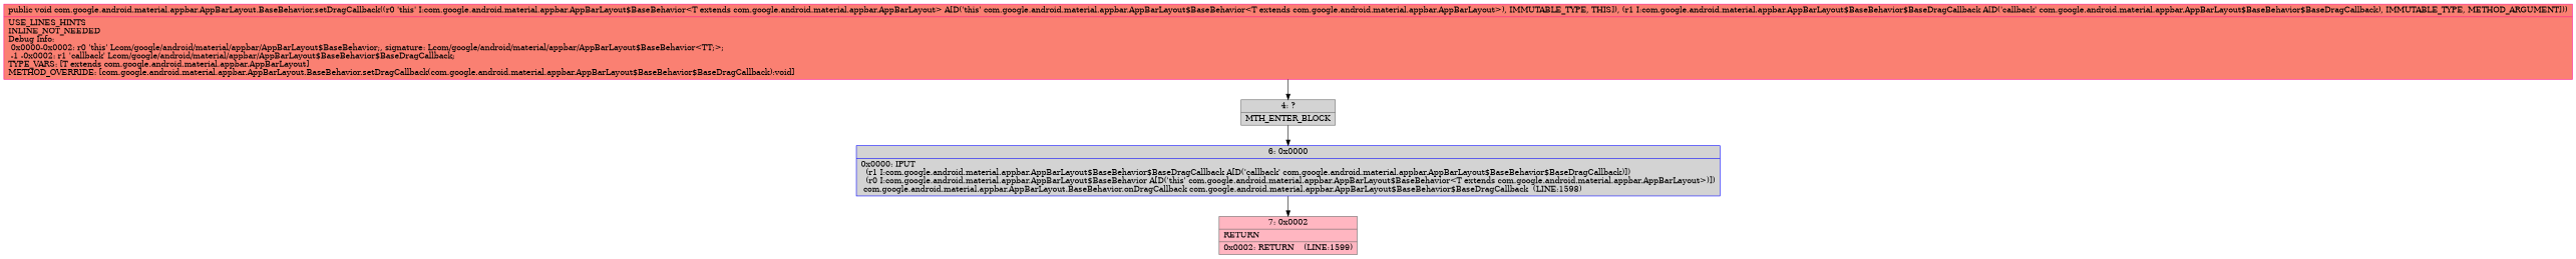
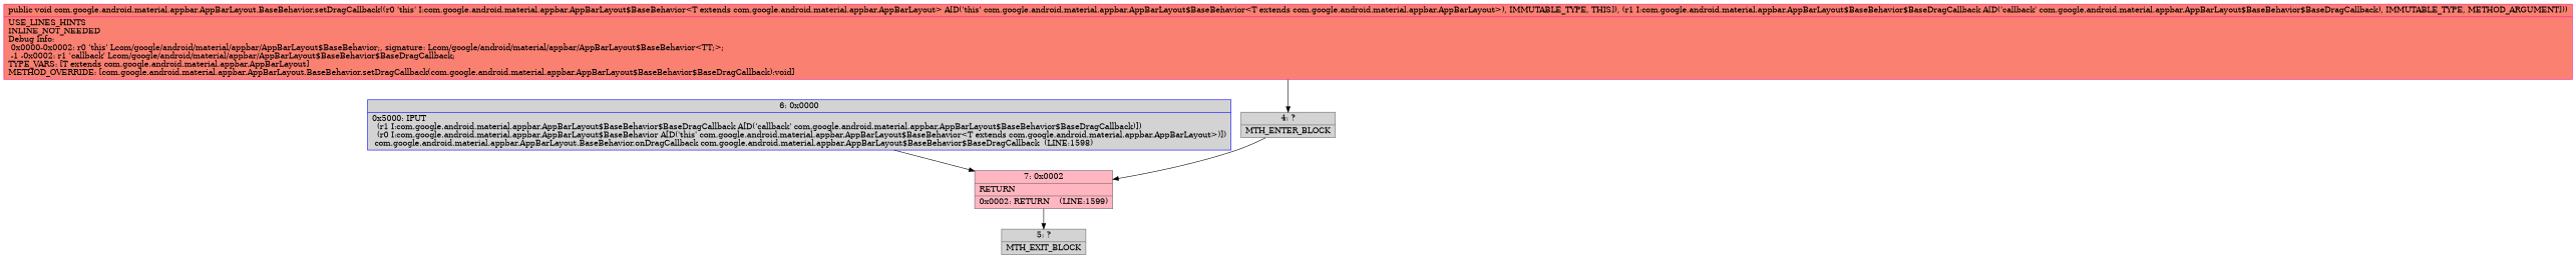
  digraph {
    node [color=gray40 fillcolor=lightgrey shape=record style=filled]
    n1 [label="{4\:\ ?|MTH_ENTER_BLOCK\l}"]
-   n2 [color=blue label="{6\:\ 0x0000|0x0000: IPUT  \l  (r1 I:com.google.android.material.appbar.AppBarLayout$BaseBehavior$BaseDragCallback A[D('callback' com.google.android.material.appbar.AppBarLayout$BaseBehavior$BaseDragCallback)])\l  (r0 I:com.google.android.material.appbar.AppBarLayout$BaseBehavior A[D('this' com.google.android.material.appbar.AppBarLayout$BaseBehavior\<T extends com.google.android.material.appbar.AppBarLayout\>)])\l com.google.android.material.appbar.AppBarLayout.BaseBehavior.onDragCallback com.google.android.material.appbar.AppBarLayout$BaseBehavior$BaseDragCallback  (LINE:1598)\l}"]
+   n2 [color=blue label="{6\:\ 0x0000|0x5000: IPUT  \l  (r1 I:com.google.android.material.appbar.AppBarLayout$BaseBehavior$BaseDragCallback A[D('callback' com.google.android.material.appbar.AppBarLayout$BaseBehavior$BaseDragCallback)])\l  (r0 I:com.google.android.material.appbar.AppBarLayout$BaseBehavior A[D('this' com.google.android.material.appbar.AppBarLayout$BaseBehavior\<T extends com.google.android.material.appbar.AppBarLayout\>)])\l com.google.android.material.appbar.AppBarLayout.BaseBehavior.onDragCallback com.google.android.material.appbar.AppBarLayout$BaseBehavior$BaseDragCallback  (LINE:1598)\l}"]
    n3 [fillcolor=lightpink label="{7\:\ 0x0002|RETURN\l|0x0002: RETURN    (LINE:1599)\l}"]
+   n4 [label="{5\:\ ?|MTH_EXIT_BLOCK\l}"]
    n5 [color=deeppink fillcolor=salmon label="{public void com.google.android.material.appbar.AppBarLayout.BaseBehavior.setDragCallback((r0 'this' I:com.google.android.material.appbar.AppBarLayout$BaseBehavior\<T extends com.google.android.material.appbar.AppBarLayout\> A[D('this' com.google.android.material.appbar.AppBarLayout$BaseBehavior\<T extends com.google.android.material.appbar.AppBarLayout\>), IMMUTABLE_TYPE, THIS]), (r1 I:com.google.android.material.appbar.AppBarLayout$BaseBehavior$BaseDragCallback A[D('callback' com.google.android.material.appbar.AppBarLayout$BaseBehavior$BaseDragCallback), IMMUTABLE_TYPE, METHOD_ARGUMENT]))  | USE_LINES_HINTS\lINLINE_NOT_NEEDED\lDebug Info:\l  0x0000\-0x0002: r0 'this' Lcom\/google\/android\/material\/appbar\/AppBarLayout$BaseBehavior;, signature: Lcom\/google\/android\/material\/appbar\/AppBarLayout$BaseBehavior\<TT;\>;\l  \-1 \-0x0002: r1 'callback' Lcom\/google\/android\/material\/appbar\/AppBarLayout$BaseBehavior$BaseDragCallback;\lTYPE_VARS: [T extends com.google.android.material.appbar.AppBarLayout]\lMETHOD_OVERRIDE: [com.google.android.material.appbar.AppBarLayout.BaseBehavior.setDragCallback(com.google.android.material.appbar.AppBarLayout$BaseBehavior$BaseDragCallback):void]\l}"]
-   n1 -> n2
+   n1 -> n3
    n2 -> n3
+   n3 -> n4
    n5 -> n1
  }
